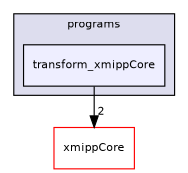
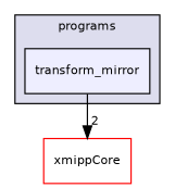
  digraph {
    compound=true
    node [fontname=Helvetica fontsize=10 shape=box style=filled]
-   n1 [fillcolor="#eeeeff" label=transform_xmippCore pencolor=black]
+   n1 [fillcolor="#eeeeff" label=transform_mirror pencolor=black]
    n2 [color=red fillcolor=white label=xmippCore]
    subgraph cluster_1 {
      bgcolor="#ddddee"
      fontname=Helvetica
      fontsize=10
      label=programs
      pencolor=black
      n1
    }
    n1 -> n2 [headlabel=2 labeldistance=1.5 labelfontname=Helvetica labelfontsize=10]
  }
